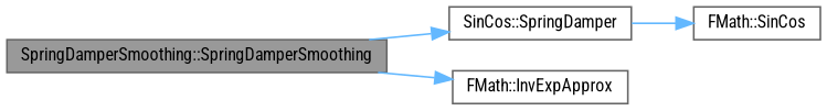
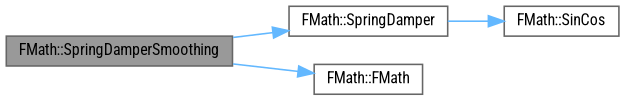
  digraph {
    fontname="Roboto Condensed"
    rankdir=LR
    node [color=grey40 fillcolor=white fontname="Roboto Condensed" fontsize=10 shape=box style=filled]
    edge [color=steelblue1 fontname="Roboto Condensed" fontsize=10 labelfontname=Helvetica labelfontsize=10 style=solid]
-   n1 [color=gray40 fillcolor=grey60 fontcolor=black height=0.2 label="SpringDamperSmoothing::SpringDamperSmoothing" width=0.4]
-   n2 [height=0.2 label="SinCos::SpringDamper" width=0.4]
-   n3 [height=0.2 label="FMath::InvExpApprox" width=0.4]
+   n1 [color=gray40 fillcolor=grey60 fontcolor=black height=0.2 label="FMath::SpringDamperSmoothing" width=0.4]
+   n2 [height=0.2 label="FMath::SpringDamper" width=0.4]
+   n3 [height=0.2 label="FMath::FMath" width=0.4]
    n4 [height=0.2 label="FMath::SinCos" width=0.4]
    n1 -> n2
    n1 -> n3
    n2 -> n4
  }
